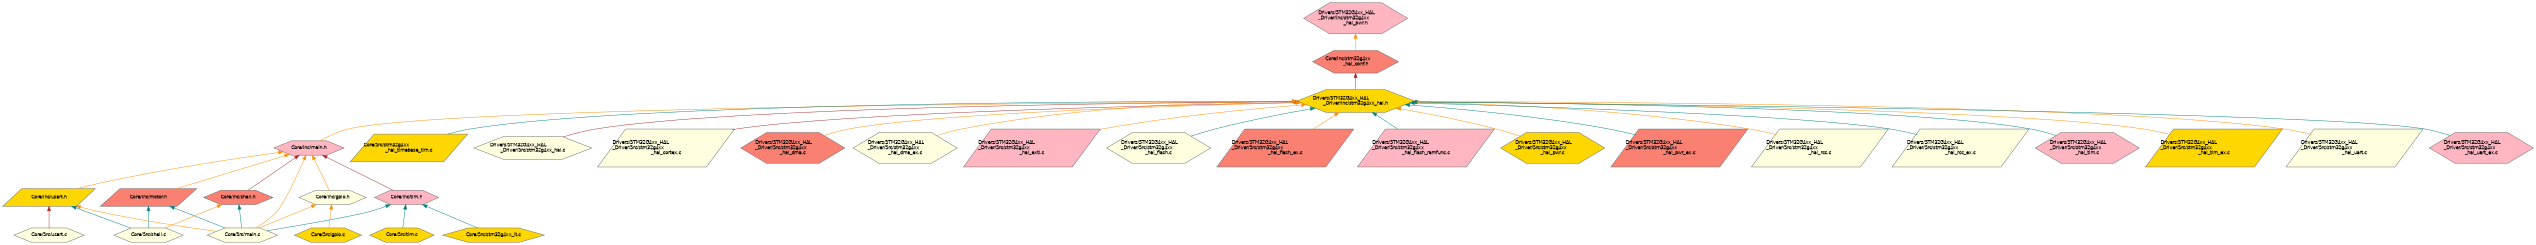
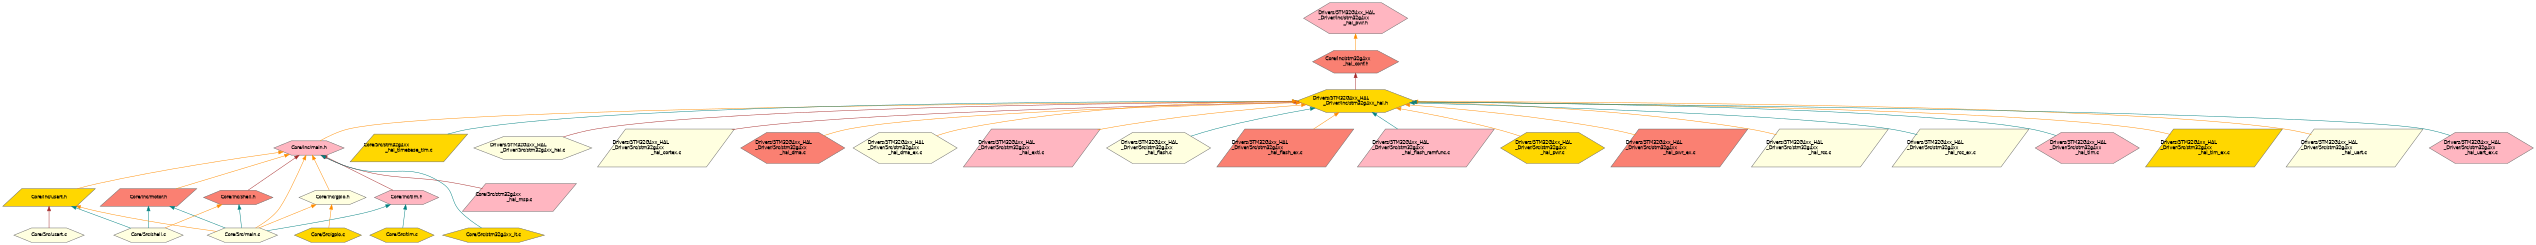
  digraph {
    node [color=grey40 fillcolor=lightyellow fontname=Helvetica fontsize=10 shape=hexagon style=filled]
    edge [color=darkorange dir=back fontname=Helvetica fontsize=10 labelfontname=Helvetica labelfontsize=10 style=solid]
    n1 [color=gray40 fillcolor=lightpink fontcolor=black height=0.2 label="Drivers/STM32G4xx_HAL\l_Driver/Inc/stm32g4xx\l_hal_pwr.h" width=0.4]
    n2 [fillcolor=salmon height=0.2 label="Core/Inc/stm32g4xx\l_hal_conf.h" width=0.4]
    n3 [fillcolor=gold height=0.2 label="Drivers/STM32G4xx_HAL\l_Driver/Inc/stm32g4xx_hal.h" width=0.4]
    n4 [fillcolor=lightpink height=0.2 label="Core/Inc/main.h" width=0.4]
    n5 [fillcolor=gold height=0.2 label="Core/Src/stm32g4xx\l_hal_timebase_tim.c" shape=parallelogram width=0.4]
    n6 [height=0.2 label="Drivers/STM32G4xx_HAL\l_Driver/Src/stm32g4xx_hal.c" width=0.4]
    n7 [height=0.2 label="Drivers/STM32G4xx_HAL\l_Driver/Src/stm32g4xx\l_hal_cortex.c" shape=parallelogram width=0.4]
    n8 [fillcolor=salmon height=0.2 label="Drivers/STM32G4xx_HAL\l_Driver/Src/stm32g4xx\l_hal_dma.c" width=0.4]
    n9 [height=0.2 label="Drivers/STM32G4xx_HAL\l_Driver/Src/stm32g4xx\l_hal_dma_ex.c" width=0.4]
    n10 [fillcolor=lightpink height=0.2 label="Drivers/STM32G4xx_HAL\l_Driver/Src/stm32g4xx\l_hal_exti.c" shape=parallelogram width=0.4]
    n11 [height=0.2 label="Drivers/STM32G4xx_HAL\l_Driver/Src/stm32g4xx\l_hal_flash.c" width=0.4]
    n12 [fillcolor=salmon height=0.2 label="Drivers/STM32G4xx_HAL\l_Driver/Src/stm32g4xx\l_hal_flash_ex.c" shape=parallelogram width=0.4]
    n13 [fillcolor=lightpink height=0.2 label="Drivers/STM32G4xx_HAL\l_Driver/Src/stm32g4xx\l_hal_flash_ramfunc.c" shape=parallelogram width=0.4]
    n14 [fillcolor=gold height=0.2 label="Drivers/STM32G4xx_HAL\l_Driver/Src/stm32g4xx\l_hal_pwr.c" width=0.4]
    n15 [fillcolor=salmon height=0.2 label="Drivers/STM32G4xx_HAL\l_Driver/Src/stm32g4xx\l_hal_pwr_ex.c" shape=parallelogram width=0.4]
    n16 [height=0.2 label="Drivers/STM32G4xx_HAL\l_Driver/Src/stm32g4xx\l_hal_rcc.c" shape=parallelogram width=0.4]
    n17 [height=0.2 label="Drivers/STM32G4xx_HAL\l_Driver/Src/stm32g4xx\l_hal_rcc_ex.c" shape=parallelogram width=0.4]
    n18 [fillcolor=lightpink height=0.2 label="Drivers/STM32G4xx_HAL\l_Driver/Src/stm32g4xx\l_hal_tim.c" width=0.4]
    n19 [fillcolor=gold height=0.2 label="Drivers/STM32G4xx_HAL\l_Driver/Src/stm32g4xx\l_hal_tim_ex.c" shape=parallelogram width=0.4]
    n20 [height=0.2 label="Drivers/STM32G4xx_HAL\l_Driver/Src/stm32g4xx\l_hal_uart.c" shape=parallelogram width=0.4]
    n21 [fillcolor=lightpink height=0.2 label="Drivers/STM32G4xx_HAL\l_Driver/Src/stm32g4xx\l_hal_uart_ex.c" width=0.4]
    n22 [height=0.2 label="Core/Inc/gpio.h" width=0.4]
    n23 [height=0.2 label="Core/Src/main.c" width=0.4]
    n24 [fillcolor=salmon height=0.2 label="Core/Inc/motor.h" shape=parallelogram width=0.4]
    n25 [fillcolor=salmon height=0.2 label="Core/Inc/shell.h" width=0.4]
    n26 [fillcolor=lightpink height=0.2 label="Core/Inc/tim.h" width=0.4]
    n27 [fillcolor=gold height=0.2 label="Core/Inc/usart.h" shape=parallelogram width=0.4]
+   n28 [fillcolor=lightpink height=0.2 label="Core/Src/stm32g4xx\l_hal_msp.c" shape=parallelogram width=0.4]
    n29 [fillcolor=gold height=0.2 label="Core/Src/stm32g4xx_it.c" width=0.4]
    n30 [fillcolor=gold height=0.2 label="Core/Src/gpio.c" width=0.4]
    n31 [height=0.2 label="Core/Src/shell.c" width=0.4]
    n32 [fillcolor=gold height=0.2 label="Core/Src/tim.c" width=0.4]
    n33 [height=0.2 label="Core/Src/usart.c" width=0.4]
    n1 -> n2
    n2 -> n3 [color=brown]
    n3 -> n4
    n3 -> n5 [color=teal]
    n3 -> n6 [color=brown]
    n3 -> n7 [color=brown]
    n3 -> n8
    n3 -> n9
    n3 -> n10
    n3 -> n11 [color=teal]
    n3 -> n12
    n3 -> n13 [color=teal]
    n3 -> n14
-   n3 -> n15 [color=teal]
+   n3 -> n15
    n3 -> n16
    n3 -> n17 [color=teal]
    n3 -> n18 [color=teal]
    n3 -> n19
    n3 -> n20
    n3 -> n21 [color=teal]
    n4 -> n22
    n4 -> n23
    n4 -> n24
    n4 -> n25 [color=brown]
    n4 -> n26 [color=brown]
    n4 -> n27
-   n26 -> n29 [color=teal]
+   n4 -> n28 [color=brown]
+   n4 -> n29 [color=teal]
    n22 -> n23
    n22 -> n30
    n24 -> n23 [color=teal]
    n24 -> n31 [color=teal]
    n25 -> n23 [color=teal]
    n25 -> n31
    n26 -> n23 [color=teal]
    n26 -> n32 [color=teal]
    n27 -> n23
    n27 -> n31 [color=teal]
    n27 -> n33 [color=brown]
  }
